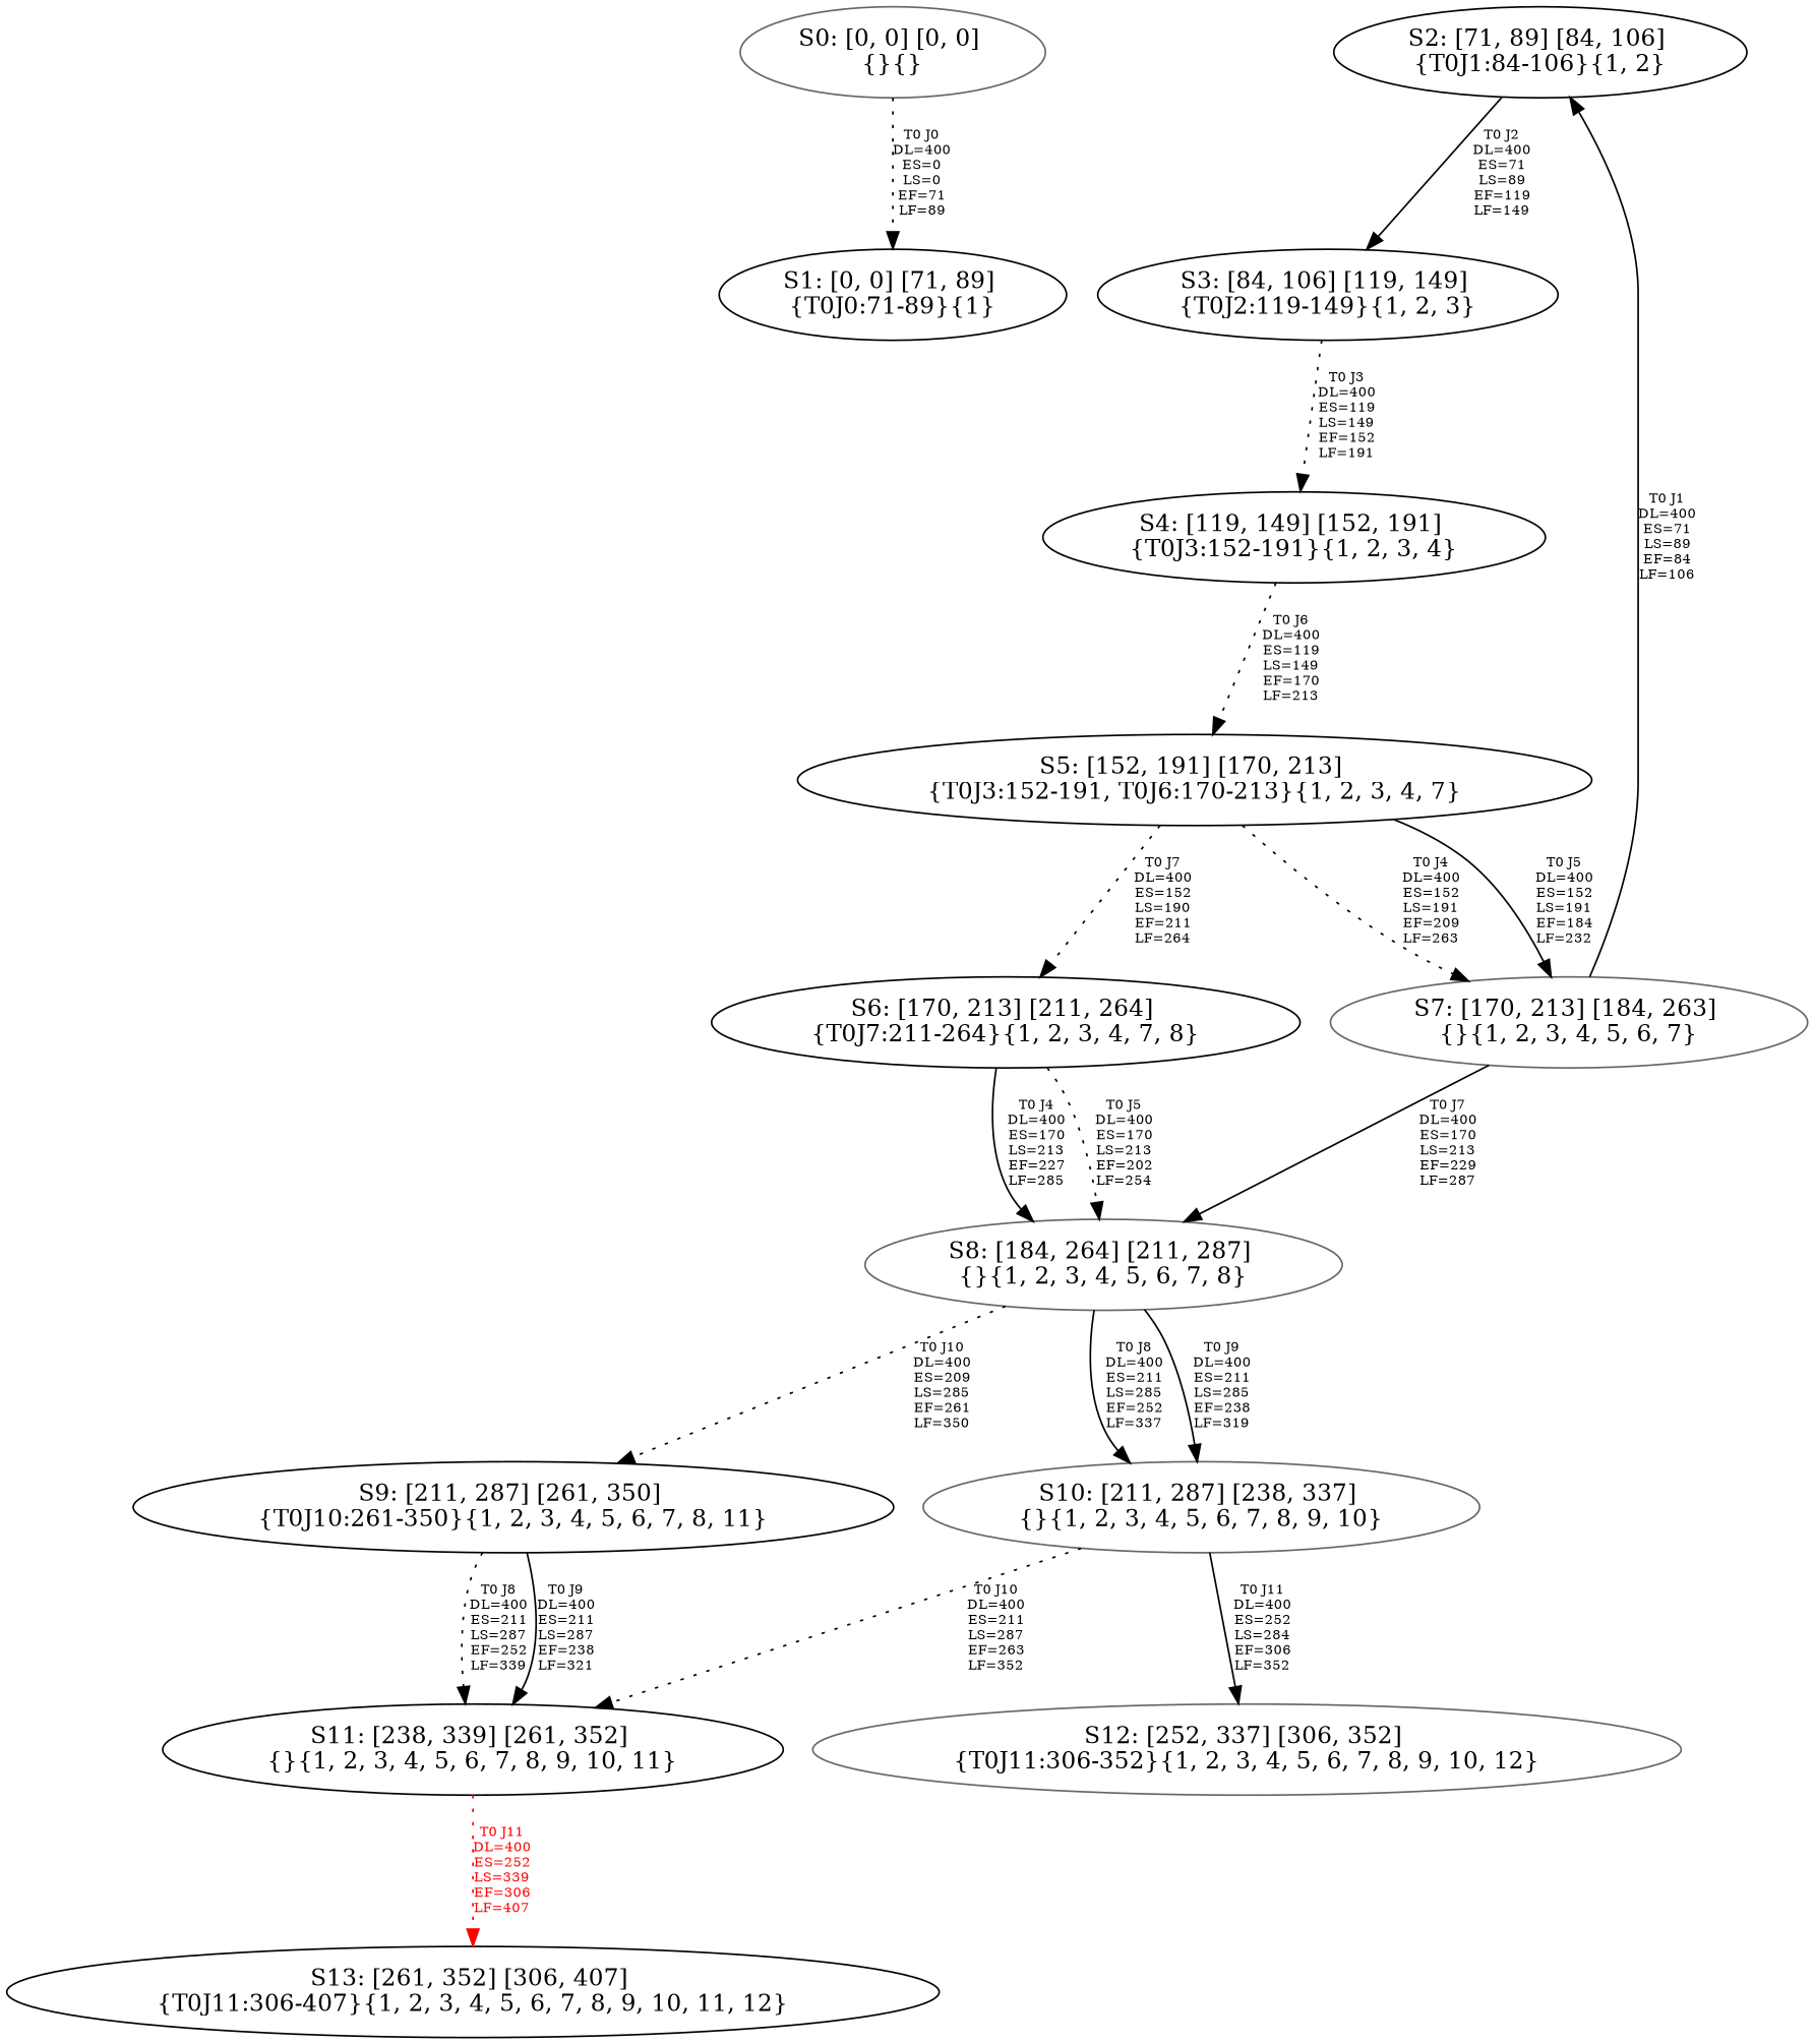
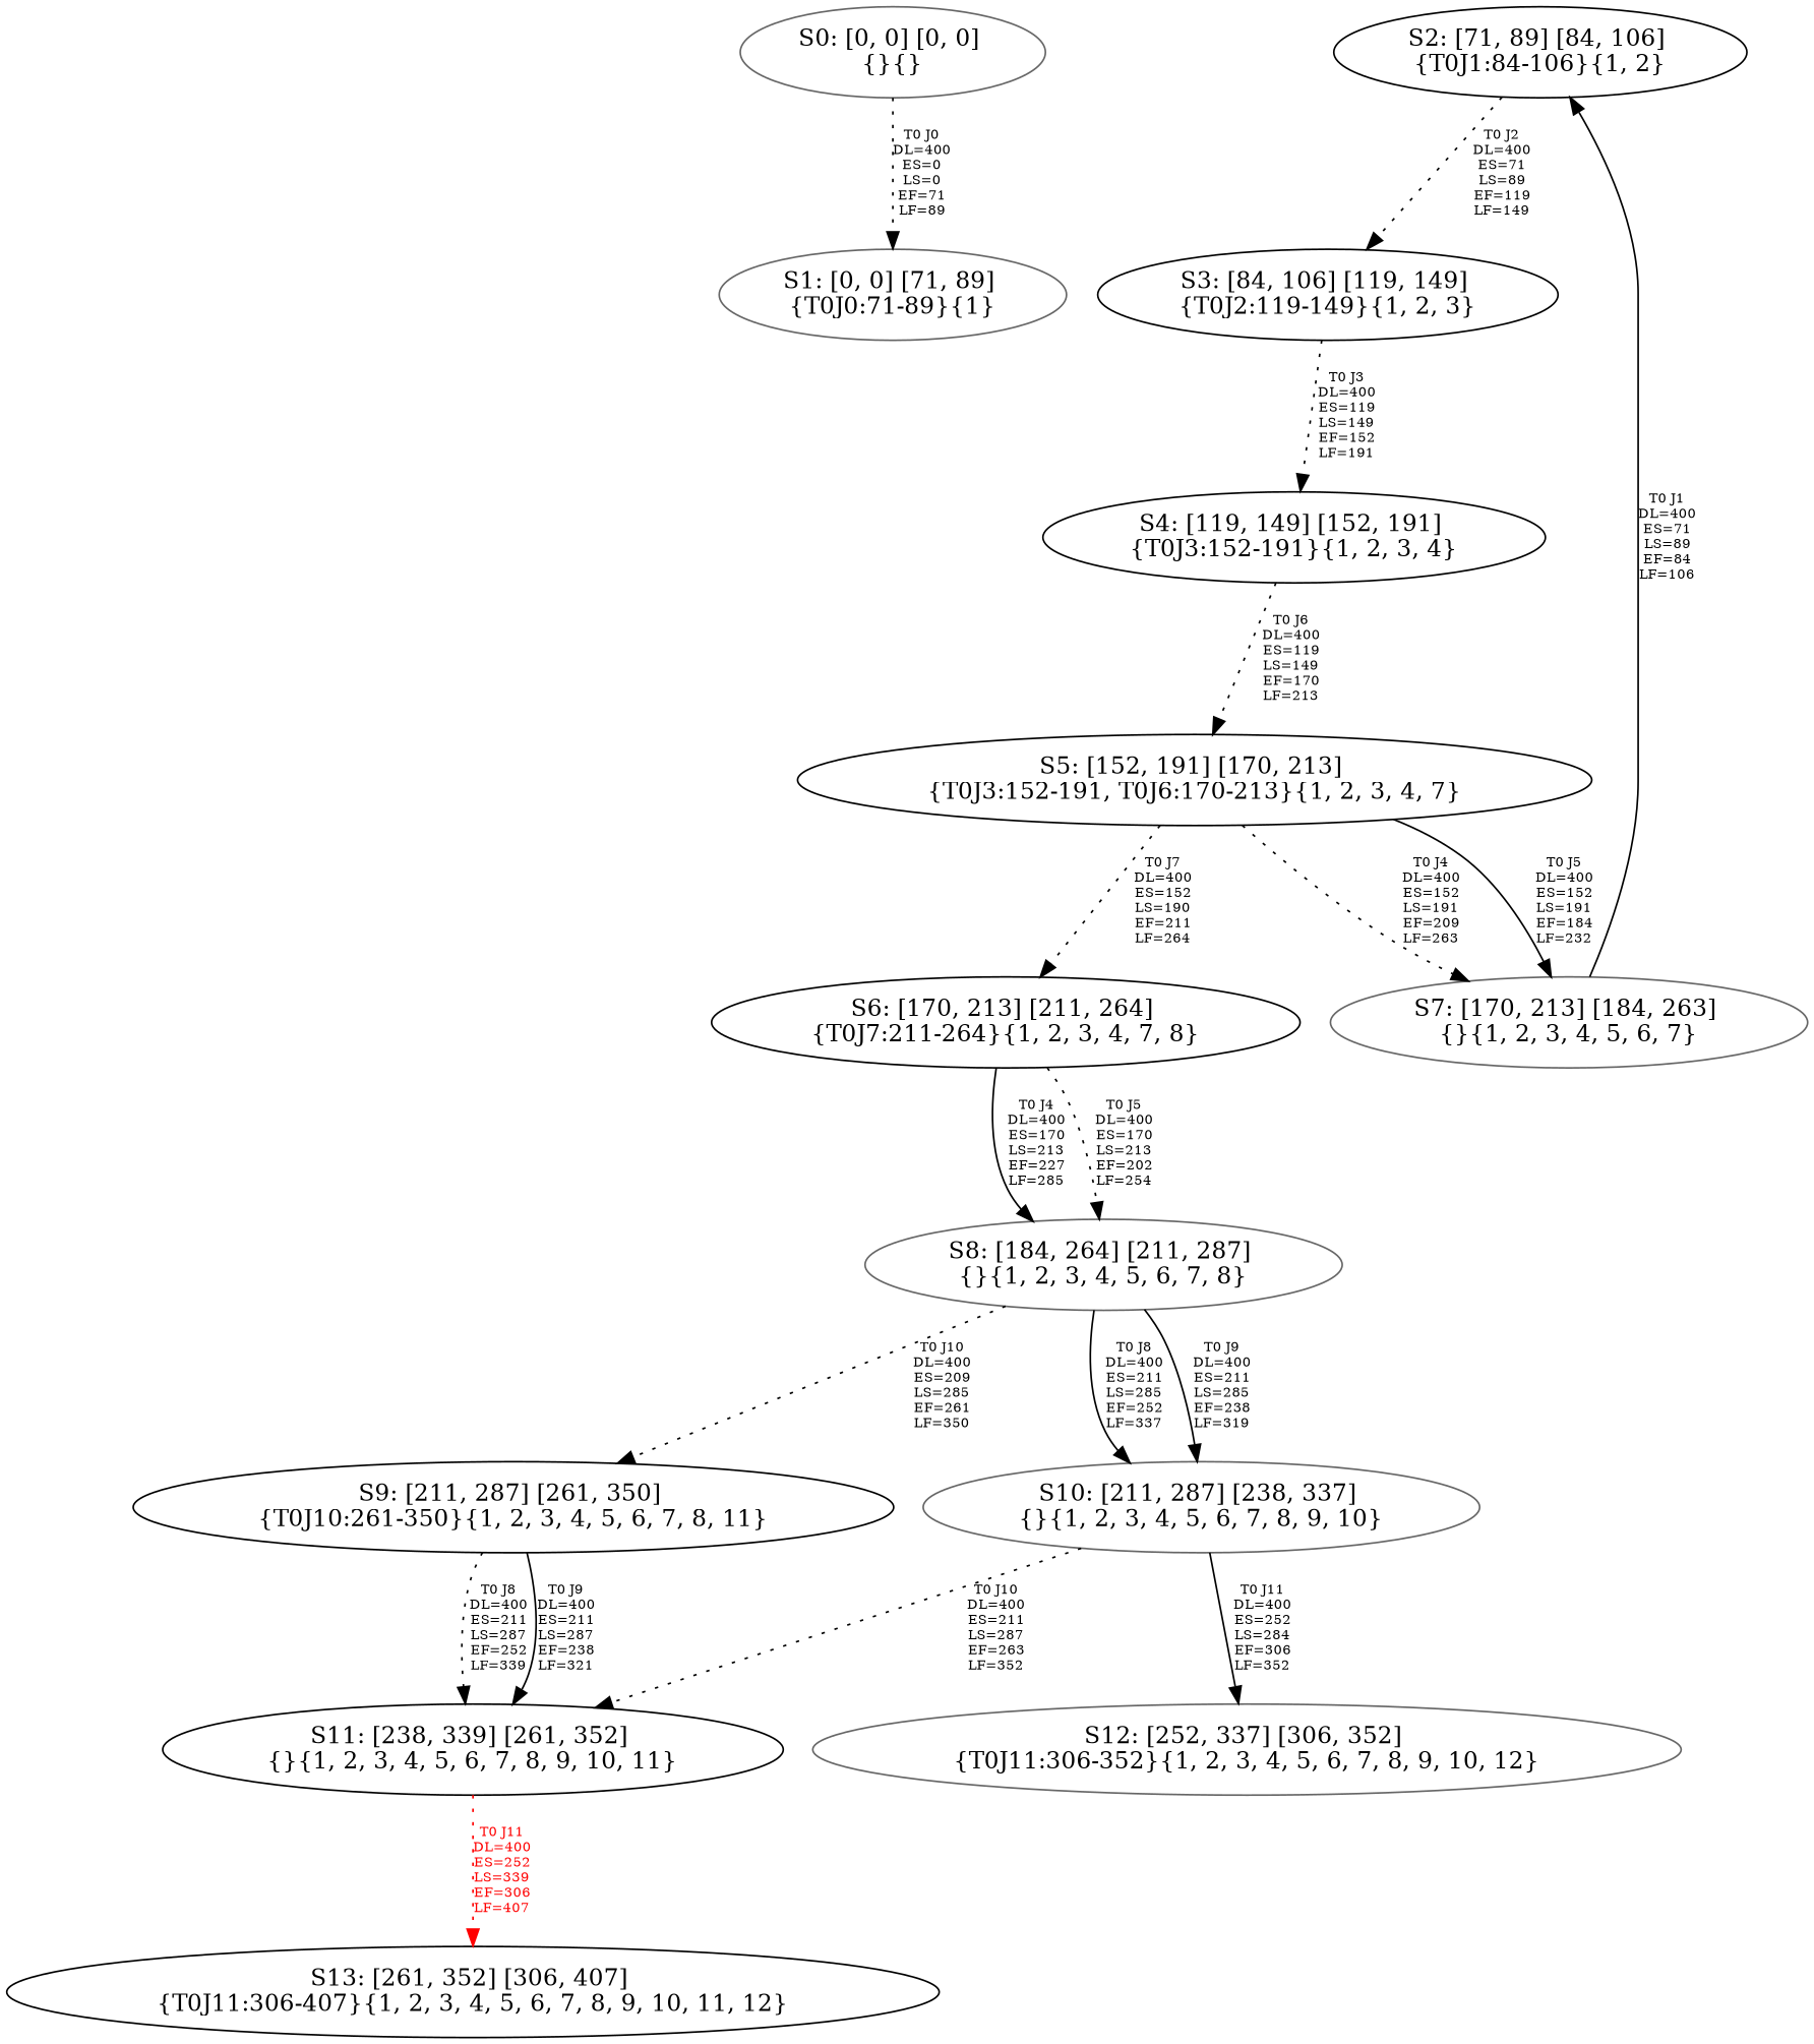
  digraph {
    node [color=black]
    edge [fontsize=8 style=dotted]
    n1 [color=gray40 label="S0: [0, 0] [0, 0] \n{}{}"]
-   n2 [label="S1: [0, 0] [71, 89] \n{T0J0:71-89}{1}"]
+   n2 [color=gray40 label="S1: [0, 0] [71, 89] \n{T0J0:71-89}{1}"]
    n3 [label="S2: [71, 89] [84, 106] \n{T0J1:84-106}{1, 2}"]
    n4 [label="S3: [84, 106] [119, 149] \n{T0J2:119-149}{1, 2, 3}"]
    n5 [label="S4: [119, 149] [152, 191] \n{T0J3:152-191}{1, 2, 3, 4}"]
    n6 [label="S5: [152, 191] [170, 213] \n{T0J3:152-191, T0J6:170-213}{1, 2, 3, 4, 7}"]
    n7 [label="S6: [170, 213] [211, 264] \n{T0J7:211-264}{1, 2, 3, 4, 7, 8}"]
    n8 [color=gray40 label="S7: [170, 213] [184, 263] \n{}{1, 2, 3, 4, 5, 6, 7}"]
    n9 [color=gray40 label="S8: [184, 264] [211, 287] \n{}{1, 2, 3, 4, 5, 6, 7, 8}"]
    n10 [label="S9: [211, 287] [261, 350] \n{T0J10:261-350}{1, 2, 3, 4, 5, 6, 7, 8, 11}"]
    n11 [color=gray40 label="S10: [211, 287] [238, 337] \n{}{1, 2, 3, 4, 5, 6, 7, 8, 9, 10}"]
    n12 [label="S11: [238, 339] [261, 352] \n{}{1, 2, 3, 4, 5, 6, 7, 8, 9, 10, 11}"]
    n13 [color=gray40 label="S12: [252, 337] [306, 352] \n{T0J11:306-352}{1, 2, 3, 4, 5, 6, 7, 8, 9, 10, 12}"]
    n14 [label="S13: [261, 352] [306, 407] \n{T0J11:306-407}{1, 2, 3, 4, 5, 6, 7, 8, 9, 10, 11, 12}"]
    n1 -> n2 [label="T0 J0\nDL=400\nES=0\nLS=0\nEF=71\nLF=89"]
-   n3 -> n4 [label="T0 J2\nDL=400\nES=71\nLS=89\nEF=119\nLF=149" style=solid]
+   n3 -> n4 [label="T0 J2\nDL=400\nES=71\nLS=89\nEF=119\nLF=149"]
    n4 -> n5 [label="T0 J3\nDL=400\nES=119\nLS=149\nEF=152\nLF=191"]
    n5 -> n6 [label="T0 J6\nDL=400\nES=119\nLS=149\nEF=170\nLF=213"]
    n6 -> n7 [label="T0 J7\nDL=400\nES=152\nLS=190\nEF=211\nLF=264"]
    n6 -> n8 [label="T0 J4\nDL=400\nES=152\nLS=191\nEF=209\nLF=263"]
    n6 -> n8 [label="T0 J5\nDL=400\nES=152\nLS=191\nEF=184\nLF=232" style=solid]
    n7 -> n9 [label="T0 J4\nDL=400\nES=170\nLS=213\nEF=227\nLF=285" style=solid]
    n7 -> n9 [label="T0 J5\nDL=400\nES=170\nLS=213\nEF=202\nLF=254"]
    n8 -> n3 [label="T0 J1\nDL=400\nES=71\nLS=89\nEF=84\nLF=106" style=solid]
-   n8 -> n9 [label="T0 J7\nDL=400\nES=170\nLS=213\nEF=229\nLF=287" style=solid]
    n9 -> n10 [label="T0 J10\nDL=400\nES=209\nLS=285\nEF=261\nLF=350"]
    n9 -> n11 [label="T0 J8\nDL=400\nES=211\nLS=285\nEF=252\nLF=337" style=solid]
    n9 -> n11 [label="T0 J9\nDL=400\nES=211\nLS=285\nEF=238\nLF=319" style=solid]
    n10 -> n12 [label="T0 J8\nDL=400\nES=211\nLS=287\nEF=252\nLF=339"]
    n10 -> n12 [label="T0 J9\nDL=400\nES=211\nLS=287\nEF=238\nLF=321" style=solid]
    n11 -> n12 [label="T0 J10\nDL=400\nES=211\nLS=287\nEF=263\nLF=352"]
    n11 -> n13 [label="T0 J11\nDL=400\nES=252\nLS=284\nEF=306\nLF=352" style=solid]
    n12 -> n14 [color=Red fontcolor=Red label="T0 J11\nDL=400\nES=252\nLS=339\nEF=306\nLF=407"]
  }
